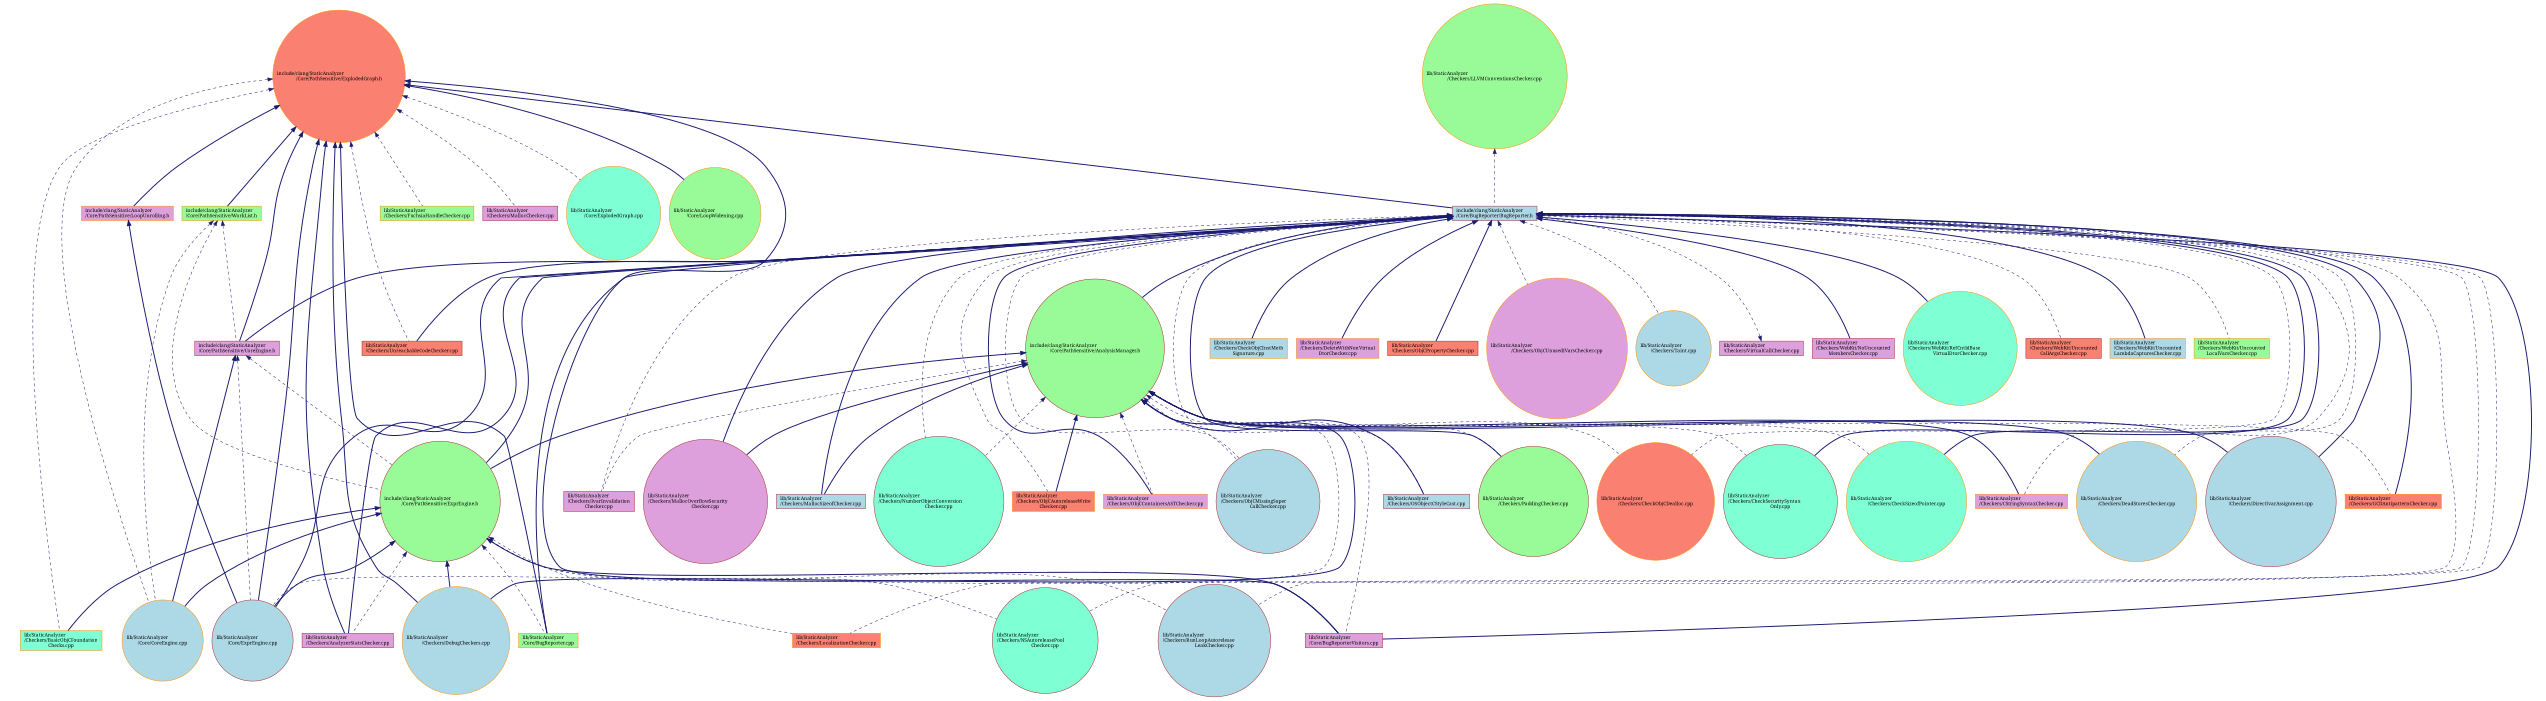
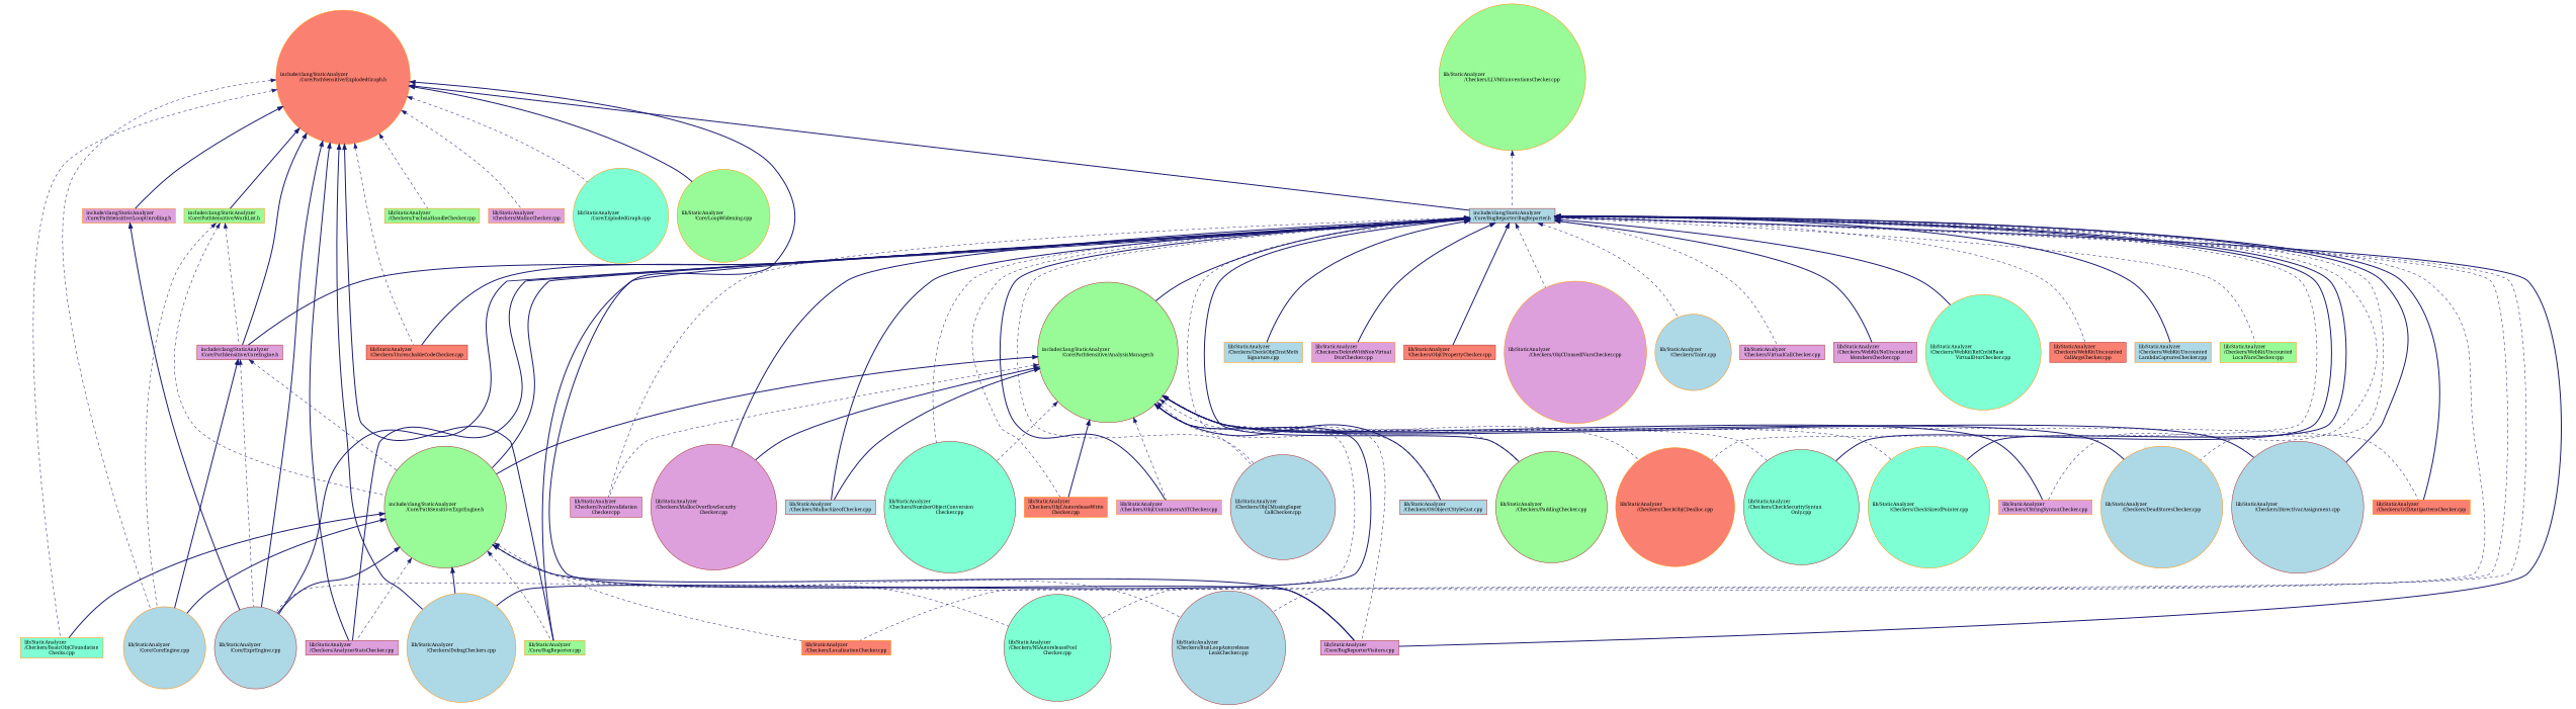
  digraph {
    fontname="Noto Serif"
    node [color=darkorange fillcolor=lightblue fontname="Noto Serif" fontsize=10 shape=box style=filled]
    edge [color=midnightblue dir=back fontname="Noto Serif" fontsize=10 labelfontname=Helvetica labelfontsize=10 style=bold]
    n1 [fillcolor=salmon fontcolor=black height=0.2 label="include/clang/StaticAnalyzer\l/Core/PathSensitive/ExplodedGraph.h" shape=circle width=0.4]
    n2 [color=brown height=0.2 label="include/clang/StaticAnalyzer\l/Core/BugReporter/BugReporter.h" width=0.4]
    n3 [color=brown fillcolor=plum height=0.2 label="lib/StaticAnalyzer\l/Checkers/AnalyzerStatsChecker.cpp" width=0.4]
    n4 [fillcolor=aquamarine height=0.2 label="lib/StaticAnalyzer\l/Checkers/BasicObjCFoundation\lChecks.cpp" width=0.4]
    n5 [height=0.2 label="lib/StaticAnalyzer\l/Checkers/DebugCheckers.cpp" shape=circle width=0.4]
    n6 [fillcolor=palegreen height=0.2 label="lib/StaticAnalyzer\l/Core/BugReporter.cpp" width=0.4]
    n7 [color=brown fillcolor=plum height=0.2 label="lib/StaticAnalyzer\l/Core/BugReporterVisitors.cpp" width=0.4]
    n8 [height=0.2 label="lib/StaticAnalyzer\l/Core/CoreEngine.cpp" shape=circle width=0.4]
    n9 [color=brown height=0.2 label="lib/StaticAnalyzer\l/Core/ExprEngine.cpp" shape=circle width=0.4]
    n10 [color=brown fillcolor=plum height=0.2 label="include/clang/StaticAnalyzer\l/Core/PathSensitive/CoreEngine.h" width=0.4]
    n11 [color=brown fillcolor=salmon height=0.2 label="lib/StaticAnalyzer\l/Checkers/UnreachableCodeChecker.cpp" width=0.4]
    n12 [fillcolor=plum height=0.2 label="include/clang/StaticAnalyzer\l/Core/PathSensitive/LoopUnrolling.h" width=0.4]
    n13 [fillcolor=palegreen height=0.2 label="include/clang/StaticAnalyzer\l/Core/PathSensitive/WorkList.h" width=0.4]
    n14 [fillcolor=palegreen height=0.2 label="lib/StaticAnalyzer\l/Checkers/FuchsiaHandleChecker.cpp" width=0.4]
-   n15 [color=brown fillcolor=plum height=0.2 label="lib/StaticAnalyzer\l/Checkers/MallocChecker.cpp" width=0.4]
+   n15 [fillcolor=plum height=0.2 label="lib/StaticAnalyzer\l/Checkers/MallocChecker.cpp" width=0.4]
    n16 [fillcolor=aquamarine height=0.2 label="lib/StaticAnalyzer\l/Core/ExplodedGraph.cpp" shape=circle width=0.4]
    n17 [fillcolor=palegreen height=0.2 label="lib/StaticAnalyzer\l/Core/LoopWidening.cpp" shape=circle width=0.4]
    n18 [color=brown fillcolor=palegreen height=0.2 label="include/clang/StaticAnalyzer\l/Core/PathSensitive/AnalysisManager.h" shape=circle width=0.4]
    n19 [color=brown fillcolor=palegreen height=0.2 label="include/clang/StaticAnalyzer\l/Core/PathSensitive/ExprEngine.h" shape=circle width=0.4]
    n20 [fillcolor=salmon height=0.2 label="lib/StaticAnalyzer\l/Checkers/LocalizationChecker.cpp" width=0.4]
    n21 [color=brown fillcolor=aquamarine height=0.2 label="lib/StaticAnalyzer\l/Checkers/NSAutoreleasePool\lChecker.cpp" shape=circle width=0.4]
    n22 [color=brown height=0.2 label="lib/StaticAnalyzer\l/Checkers/RunLoopAutorelease\lLeakChecker.cpp" shape=circle width=0.4]
    n23 [fillcolor=salmon height=0.2 label="lib/StaticAnalyzer\l/Checkers/CheckObjCDealloc.cpp" shape=circle width=0.4]
    n24 [color=brown fillcolor=aquamarine height=0.2 label="lib/StaticAnalyzer\l/Checkers/CheckSecuritySyntax\lOnly.cpp" shape=circle width=0.4]
    n25 [fillcolor=aquamarine height=0.2 label="lib/StaticAnalyzer\l/Checkers/CheckSizeofPointer.cpp" shape=circle width=0.4]
    n26 [fillcolor=plum height=0.2 label="lib/StaticAnalyzer\l/Checkers/CStringSyntaxChecker.cpp" width=0.4]
    n27 [height=0.2 label="lib/StaticAnalyzer\l/Checkers/DeadStoresChecker.cpp" shape=circle width=0.4]
    n28 [color=brown height=0.2 label="lib/StaticAnalyzer\l/Checkers/DirectIvarAssignment.cpp" shape=circle width=0.4]
    n29 [fillcolor=salmon height=0.2 label="lib/StaticAnalyzer\l/Checkers/GCDAntipatternChecker.cpp" width=0.4]
    n30 [color=brown fillcolor=plum height=0.2 label="lib/StaticAnalyzer\l/Checkers/IvarInvalidation\lChecker.cpp" width=0.4]
    n31 [color=brown fillcolor=plum height=0.2 label="lib/StaticAnalyzer\l/Checkers/MallocOverflowSecurity\lChecker.cpp" shape=circle width=0.4]
    n32 [color=brown height=0.2 label="lib/StaticAnalyzer\l/Checkers/MallocSizeofChecker.cpp" width=0.4]
    n33 [color=brown fillcolor=aquamarine height=0.2 label="lib/StaticAnalyzer\l/Checkers/NumberObjectConversion\lChecker.cpp" shape=circle width=0.4]
    n34 [fillcolor=salmon height=0.2 label="lib/StaticAnalyzer\l/Checkers/ObjCAutoreleaseWrite\lChecker.cpp" width=0.4]
    n35 [fillcolor=plum height=0.2 label="lib/StaticAnalyzer\l/Checkers/ObjCContainersASTChecker.cpp" width=0.4]
    n36 [color=brown height=0.2 label="lib/StaticAnalyzer\l/Checkers/ObjCMissingSuper\lCallChecker.cpp" shape=circle width=0.4]
    n37 [color=brown height=0.2 label="lib/StaticAnalyzer\l/Checkers/OSObjectCStyleCast.cpp" width=0.4]
    n38 [color=brown fillcolor=palegreen height=0.2 label="lib/StaticAnalyzer\l/Checkers/PaddingChecker.cpp" shape=circle width=0.4]
    n39 [height=0.2 label="lib/StaticAnalyzer\l/Checkers/CheckObjCInstMeth\lSignature.cpp" width=0.4]
    n40 [fillcolor=plum height=0.2 label="lib/StaticAnalyzer\l/Checkers/DeleteWithNonVirtual\lDtorChecker.cpp" width=0.4]
    n41 [color=brown fillcolor=salmon height=0.2 label="lib/StaticAnalyzer\l/Checkers/ObjCPropertyChecker.cpp" width=0.4]
    n42 [fillcolor=plum height=0.2 label="lib/StaticAnalyzer\l/Checkers/ObjCUnusedIVarsChecker.cpp" shape=circle width=0.4]
    n43 [height=0.2 label="lib/StaticAnalyzer\l/Checkers/Taint.cpp" shape=circle width=0.4]
    n44 [color=brown fillcolor=plum height=0.2 label="lib/StaticAnalyzer\l/Checkers/VirtualCallChecker.cpp" width=0.4]
    n45 [color=brown fillcolor=plum height=0.2 label="lib/StaticAnalyzer\l/Checkers/WebKit/NoUncounted\lMembersChecker.cpp" width=0.4]
    n46 [fillcolor=aquamarine height=0.2 label="lib/StaticAnalyzer\l/Checkers/WebKit/RefCntblBase\lVirtualDtorChecker.cpp" shape=circle width=0.4]
    n47 [color=brown fillcolor=salmon height=0.2 label="lib/StaticAnalyzer\l/Checkers/WebKit/Uncounted\lCallArgsChecker.cpp" width=0.4]
    n48 [height=0.2 label="lib/StaticAnalyzer\l/Checkers/WebKit/Uncounted\lLambdaCapturesChecker.cpp" width=0.4]
    n49 [fillcolor=palegreen height=0.2 label="lib/StaticAnalyzer\l/Checkers/WebKit/Uncounted\lLocalVarsChecker.cpp" width=0.4]
    n50 [fillcolor=palegreen height=0.2 label="lib/StaticAnalyzer\l/Checkers/LLVMConventionsChecker.cpp" shape=circle width=0.4]
    n1 -> n2
    n1 -> n3
    n1 -> n4 [style=dashed]
    n1 -> n5
    n1 -> n6
    n1 -> n7
    n1 -> n8 [style=dashed]
    n1 -> n9
    n1 -> n10
    n1 -> n11 [style=dashed]
    n1 -> n12
    n1 -> n13
    n1 -> n14 [style=dashed]
    n1 -> n15 [style=dashed]
    n1 -> n16 [style=dashed]
    n1 -> n17
    n2 -> n3
    n2 -> n6
    n2 -> n7
    n2 -> n9
    n2 -> n10
    n2 -> n11
    n2 -> n18
    n2 -> n19
    n2 -> n20 [style=dashed]
    n2 -> n21 [style=dashed]
    n2 -> n22 [style=dashed]
    n2 -> n23 [style=dashed]
    n2 -> n24
    n2 -> n25
    n2 -> n26 [style=dashed]
    n2 -> n27 [style=dashed]
    n2 -> n28
    n2 -> n29
    n2 -> n30 [style=dashed]
    n2 -> n31
    n2 -> n32
    n2 -> n33 [style=dashed]
    n2 -> n34 [style=dashed]
    n2 -> n35
    n2 -> n36 [style=dashed]
    n2 -> n37 [style=dashed]
    n2 -> n38
    n2 -> n39
    n2 -> n40
    n2 -> n41
    n2 -> n42 [style=dashed]
    n2 -> n43 [style=dashed]
-   n44 -> n2 [style=dashed]
+   n2 -> n44 [style=dashed]
    n2 -> n45
    n2 -> n46
    n2 -> n47 [style=dashed]
    n2 -> n48
    n2 -> n49 [style=dashed]
    n10 -> n8
    n10 -> n9 [style=dashed]
    n10 -> n19 [style=dashed]
    n12 -> n9
    n13 -> n8 [style=dashed]
    n13 -> n10 [style=dashed]
    n13 -> n19 [style=dashed]
    n18 -> n5
    n18 -> n7 [style=dashed]
    n18 -> n9 [style=dashed]
    n18 -> n19
    n18 -> n23 [style=dashed]
    n18 -> n24 [style=dashed]
    n18 -> n25 [style=dashed]
    n18 -> n26
    n18 -> n27
    n18 -> n28
    n18 -> n29 [style=dashed]
    n18 -> n30 [style=dashed]
    n18 -> n31
    n18 -> n32
    n18 -> n33 [style=dashed]
    n18 -> n34
    n18 -> n35 [style=dashed]
    n18 -> n36 [style=dashed]
    n18 -> n37
    n18 -> n38 [style=dashed]
    n19 -> n3 [style=dashed]
    n19 -> n4
    n19 -> n5
    n19 -> n6 [style=dashed]
    n19 -> n7
    n19 -> n8
    n19 -> n9
    n19 -> n20 [style=dashed]
    n19 -> n21 [style=dashed]
    n19 -> n22 [style=dashed]
    n50 -> n2 [style=dashed]
  }
